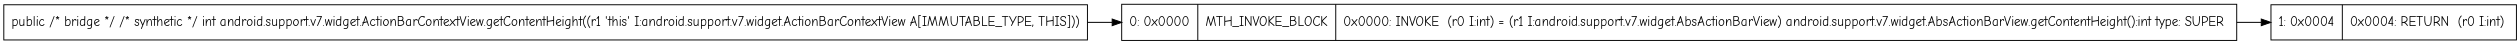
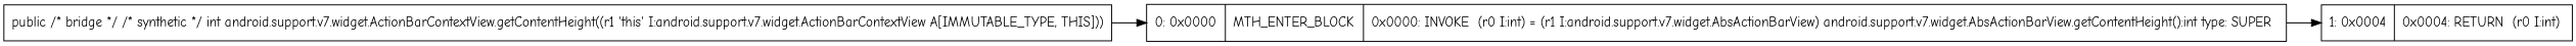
  digraph {
    rankdir=LR
    fontname="Comic Neue"
    node [shape=record fontname="Comic Neue"]
    edge [fontname="Comic Neue"]
-   n1 [label="{0\:\ 0x0000|MTH_INVOKE_BLOCK\l|0x0000: INVOKE  (r0 I:int) = (r1 I:android.support.v7.widget.AbsActionBarView) android.support.v7.widget.AbsActionBarView.getContentHeight():int type: SUPER \l}"]
+   n1 [label="{0\:\ 0x0000|MTH_ENTER_BLOCK\l|0x0000: INVOKE  (r0 I:int) = (r1 I:android.support.v7.widget.AbsActionBarView) android.support.v7.widget.AbsActionBarView.getContentHeight():int type: SUPER \l}"]
    n2 [label="{1\:\ 0x0004|0x0004: RETURN  (r0 I:int) \l}"]
    n3 [label="{public \/* bridge *\/ \/* synthetic *\/ int android.support.v7.widget.ActionBarContextView.getContentHeight((r1 'this' I:android.support.v7.widget.ActionBarContextView A[IMMUTABLE_TYPE, THIS])) }"]
    n1 -> n2
    n3 -> n1
  }
